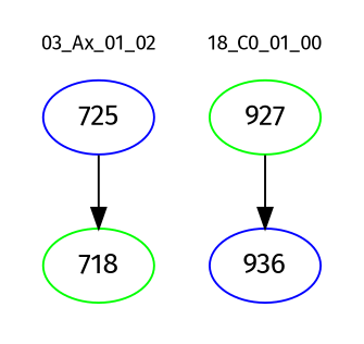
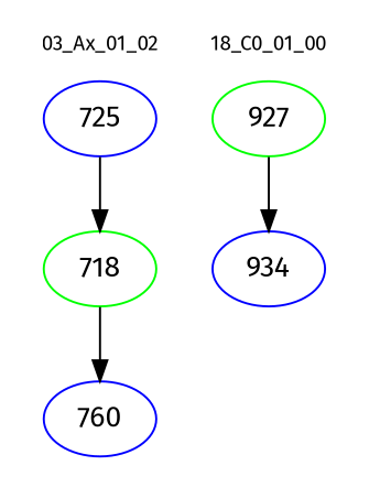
  digraph {
    fontname="Fira Sans"
    node [color=blue fontname="Fira Sans"]
    edge [color=black fontname="Fira Sans"]
    n1 [label=725]
    n2 [color=green label=718]
+   n3 [label=760]
    n4 [color=green label=927]
-   n5 [label=936]
+   n5 [label=934]
    subgraph cluster_1 {
      color=white
      fontsize=10
      label="03_Ax_01_02"
      n1
      n2
+     n3
    }
    subgraph cluster_2 {
      color=white
      fontsize=10
      label="18_C0_01_00"
      n4
      n5
    }
    n1 -> n2
+   n2 -> n3
    n4 -> n5
  }
